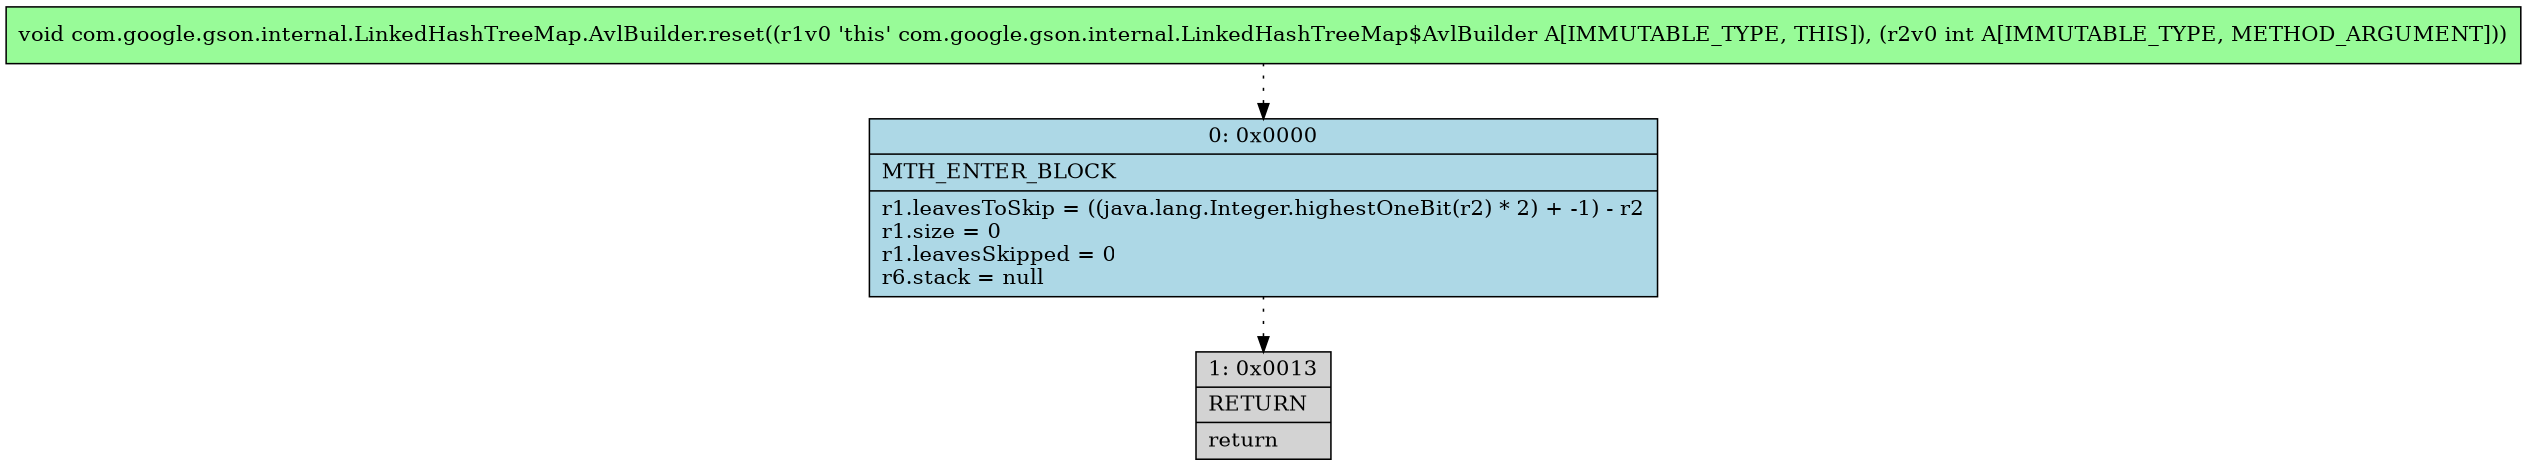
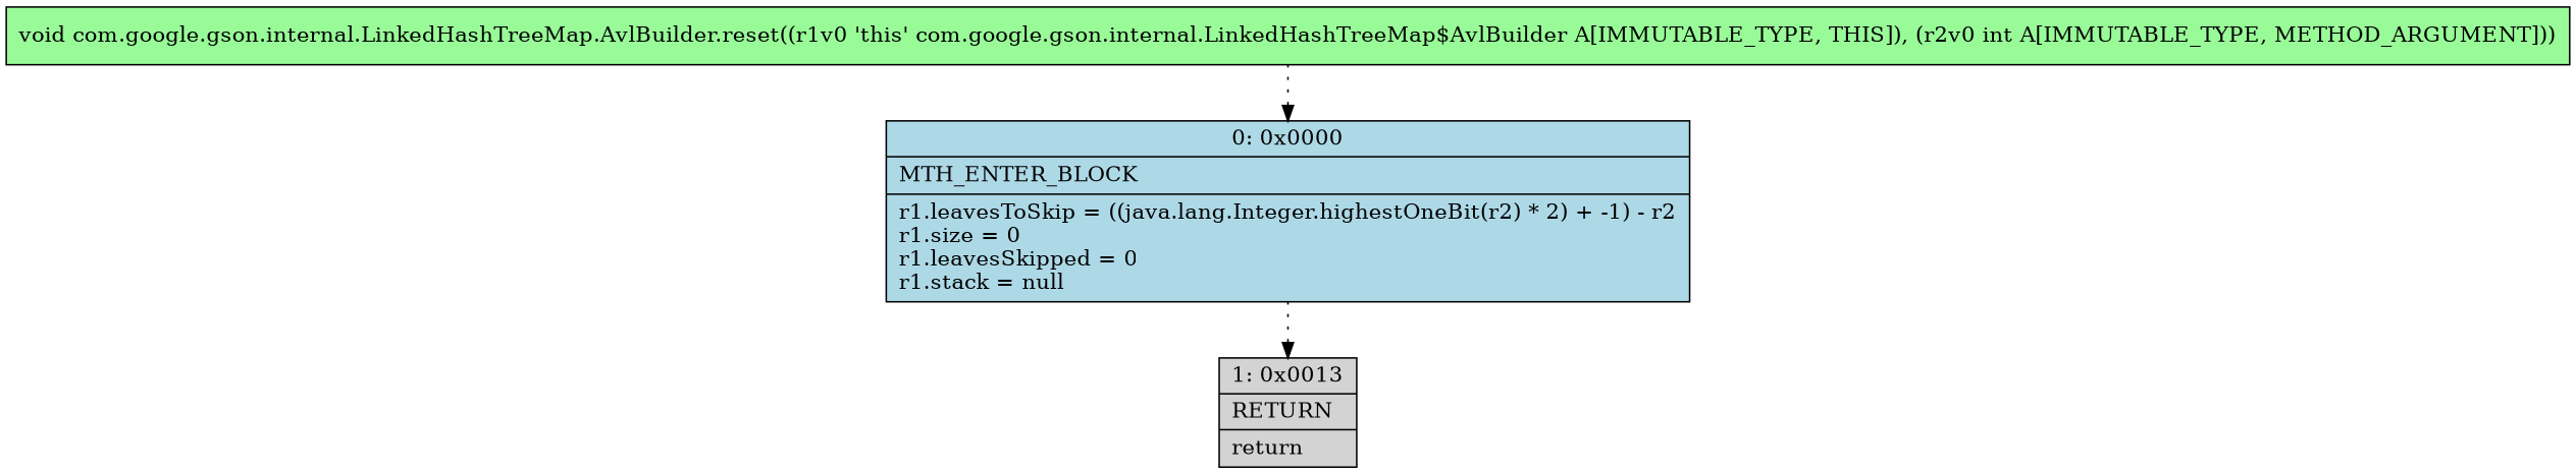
  digraph {
    node [shape=record style=filled]
    edge [style=dotted]
-   n1 [label="{0\:\ 0x0000|MTH_ENTER_BLOCK\l|r1.leavesToSkip = ((java.lang.Integer.highestOneBit(r2) * 2) + \-1) \- r2\lr1.size = 0\lr1.leavesSkipped = 0\lr6.stack = null\l}" fillcolor=lightblue]
+   n1 [label="{0\:\ 0x0000|MTH_ENTER_BLOCK\l|r1.leavesToSkip = ((java.lang.Integer.highestOneBit(r2) * 2) + \-1) \- r2\lr1.size = 0\lr1.leavesSkipped = 0\lr1.stack = null\l}" fillcolor=lightblue]
    n2 [label="{1\:\ 0x0013|RETURN\l|return\l}" fillcolor=lightgrey]
    n3 [label="{void com.google.gson.internal.LinkedHashTreeMap.AvlBuilder.reset((r1v0 'this' com.google.gson.internal.LinkedHashTreeMap$AvlBuilder A[IMMUTABLE_TYPE, THIS]), (r2v0 int A[IMMUTABLE_TYPE, METHOD_ARGUMENT])) }" fillcolor=palegreen]
    n1 -> n2
    n3 -> n1
  }
